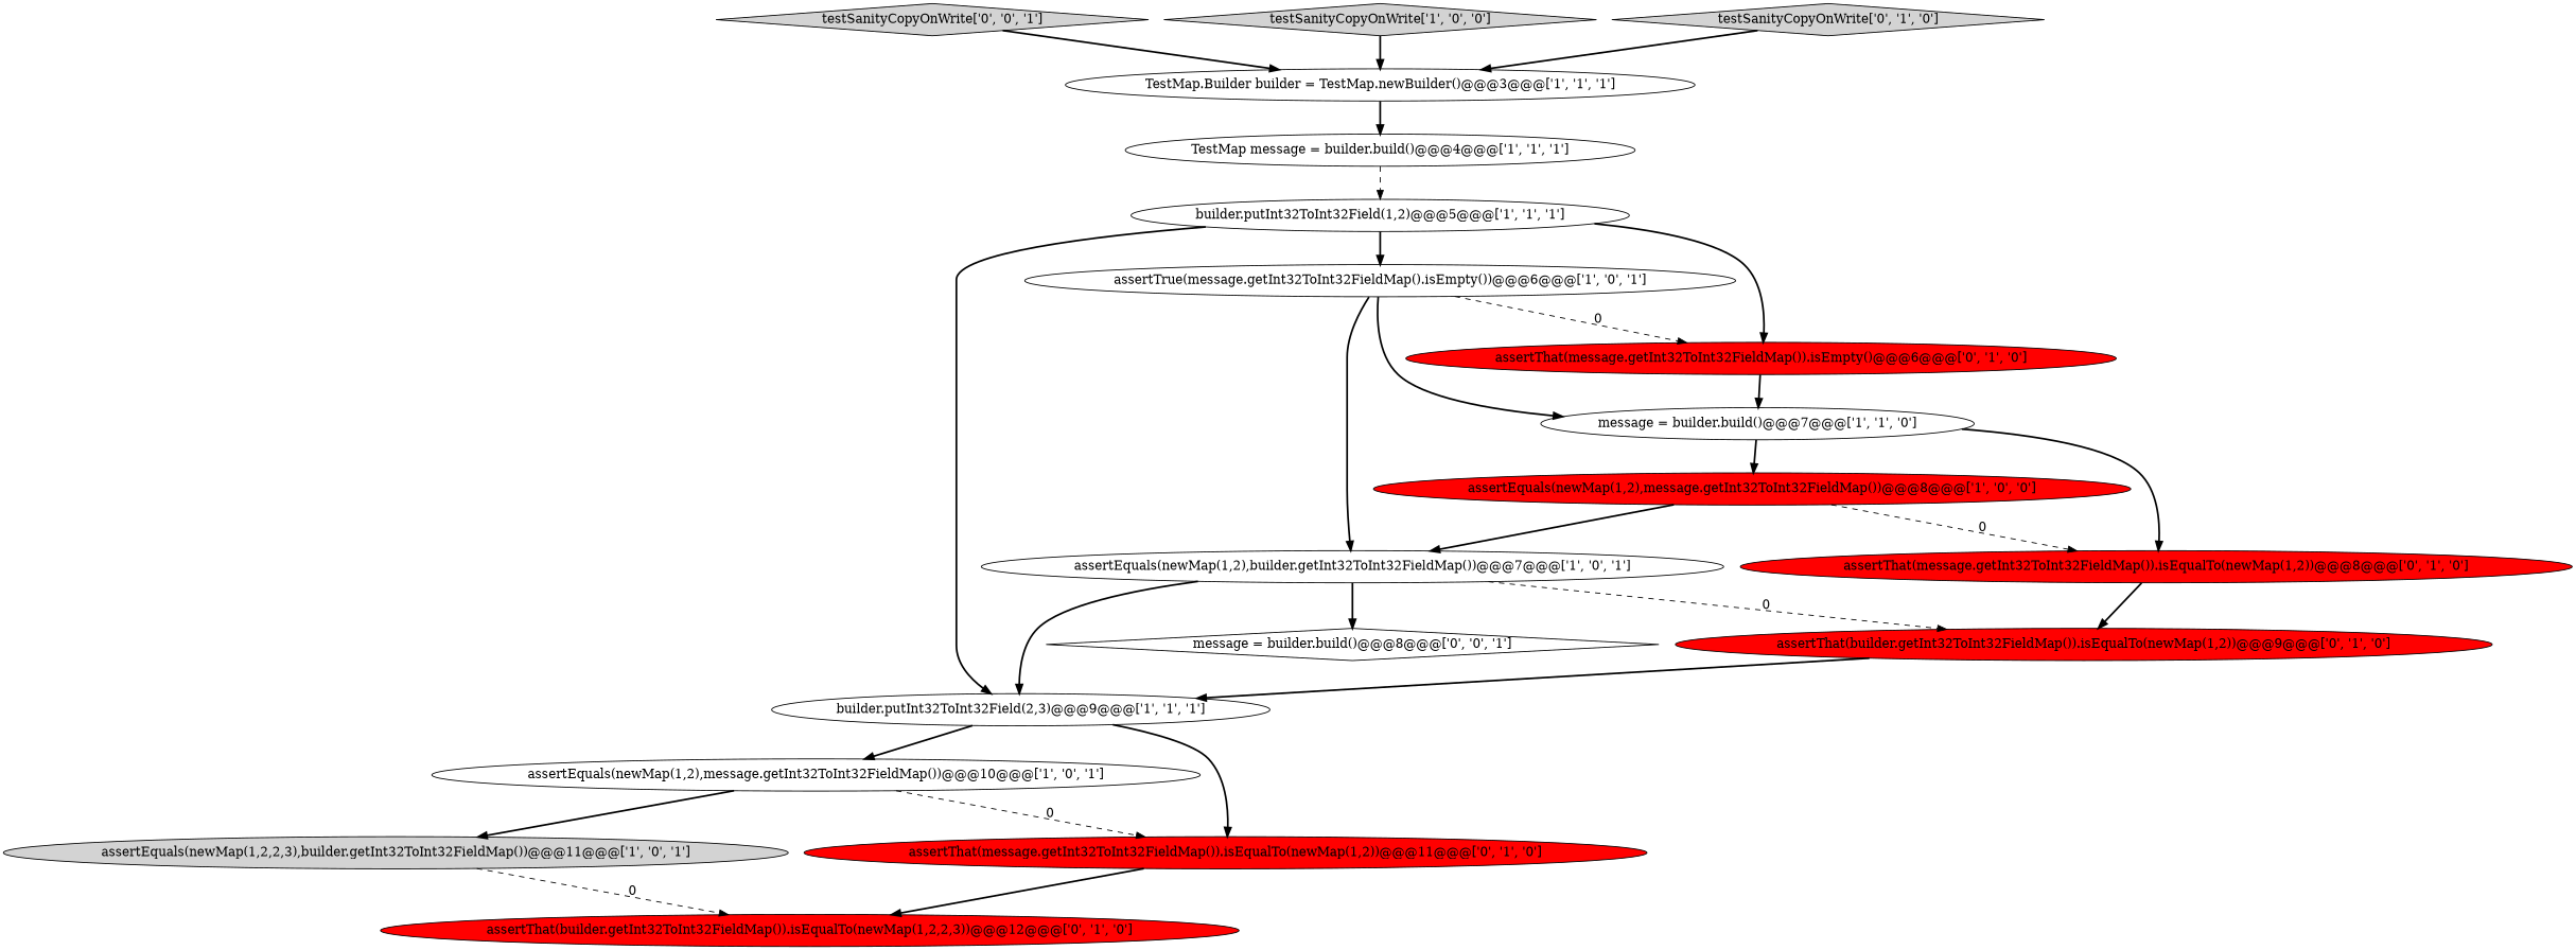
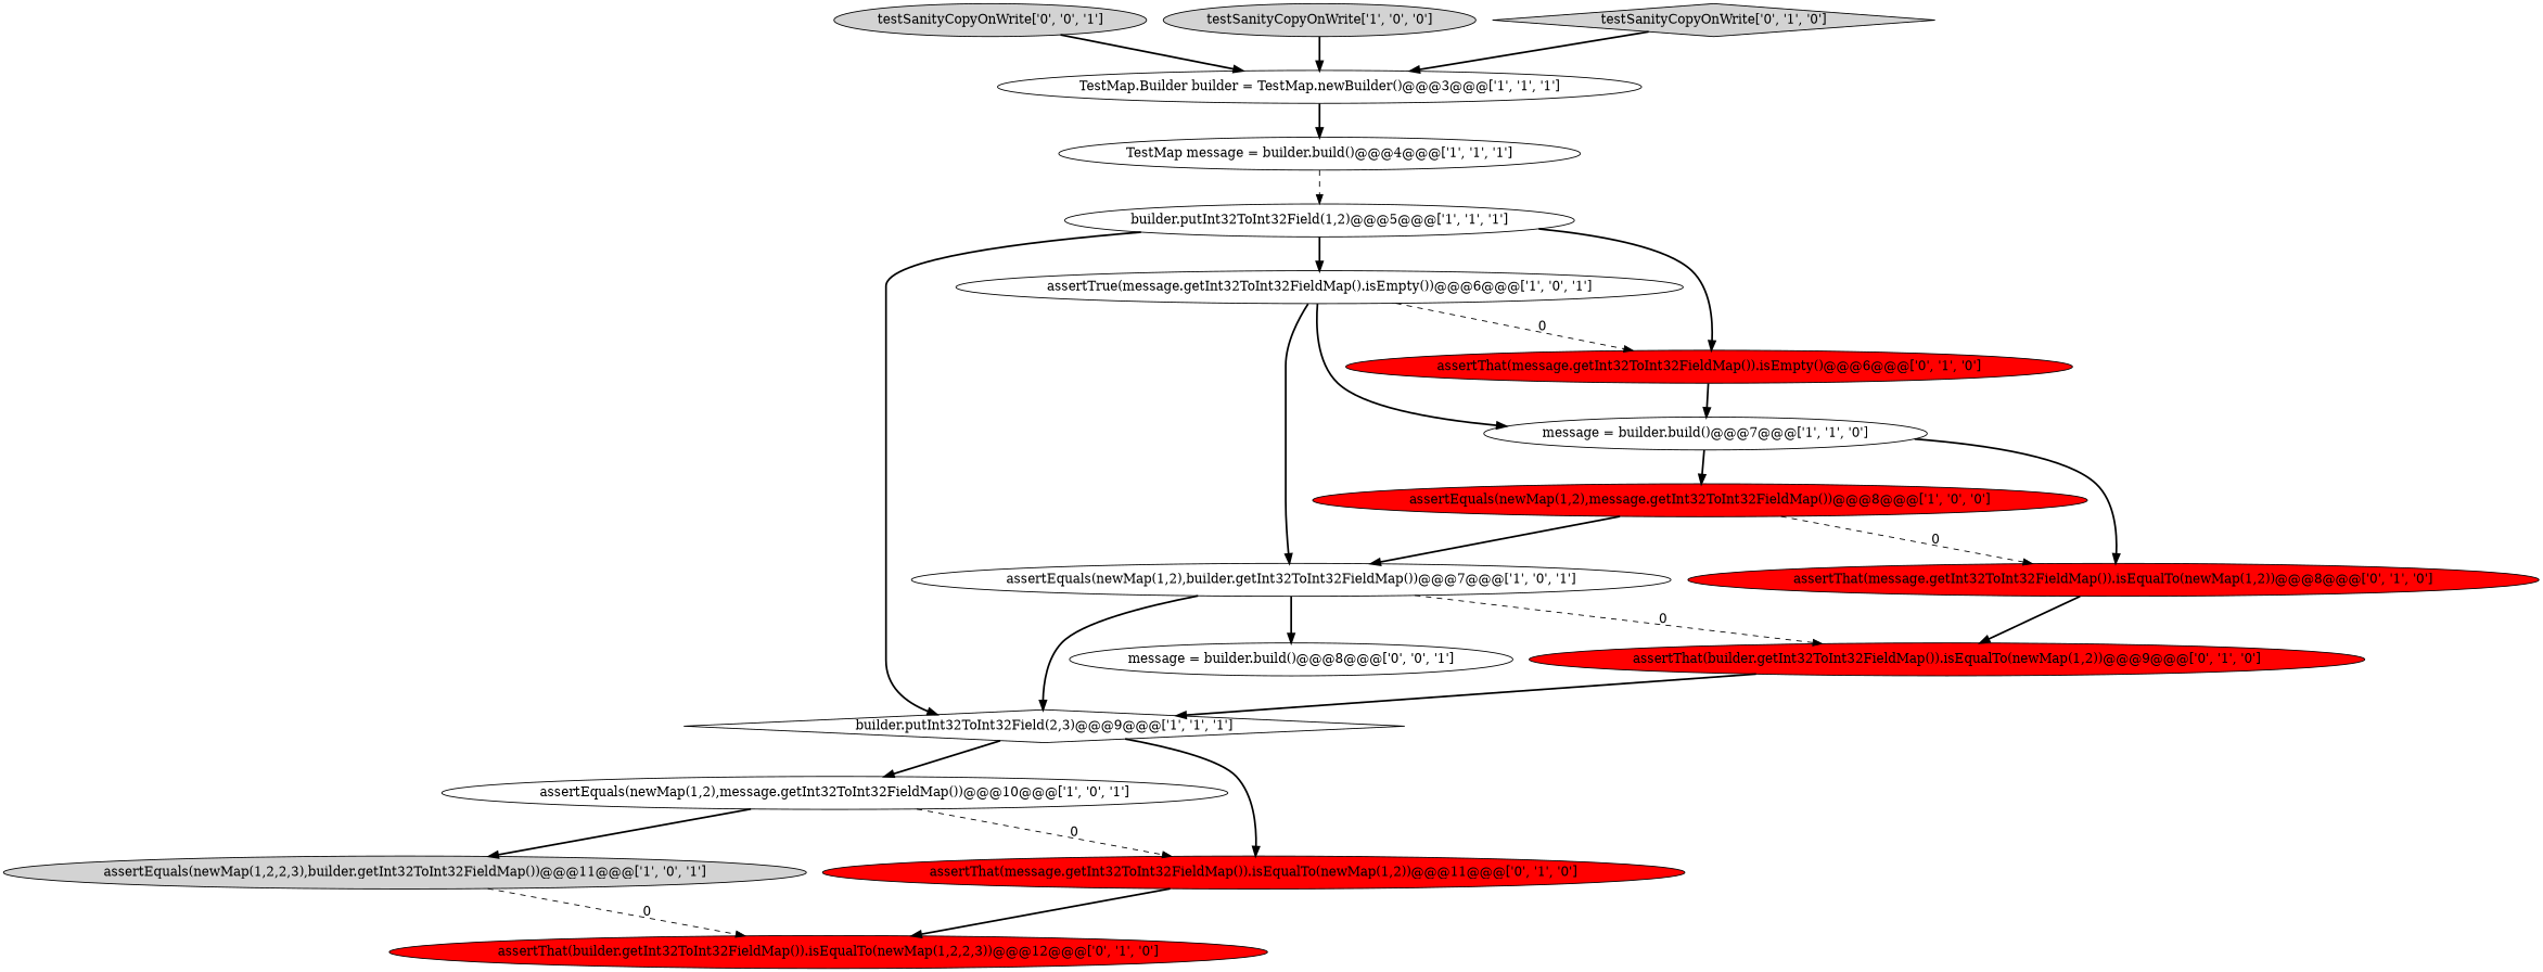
  digraph {
    node [fillcolor=white shape=ellipse style=filled]
    edge [style=bold]
    n1 [fillcolor=lightgray label="assertEquals(newMap(1,2,2,3),builder.getInt32ToInt32FieldMap())@@@11@@@['1', '0', '1']"]
    n2 [fillcolor=red label="assertThat(builder.getInt32ToInt32FieldMap()).isEqualTo(newMap(1,2,2,3))@@@12@@@['0', '1', '0']"]
    n3 [label="builder.putInt32ToInt32Field(1,2)@@@5@@@['1', '1', '1']"]
    n4 [fillcolor=red label="assertThat(message.getInt32ToInt32FieldMap()).isEmpty()@@@6@@@['0', '1', '0']"]
    n5 [label="assertTrue(message.getInt32ToInt32FieldMap().isEmpty())@@@6@@@['1', '0', '1']"]
-   n6 [label="builder.putInt32ToInt32Field(2,3)@@@9@@@['1', '1', '1']"]
+   n6 [label="builder.putInt32ToInt32Field(2,3)@@@9@@@['1', '1', '1']" shape=diamond]
    n7 [label="message = builder.build()@@@7@@@['1', '1', '0']"]
    n8 [label="assertEquals(newMap(1,2),builder.getInt32ToInt32FieldMap())@@@7@@@['1', '0', '1']"]
    n9 [label="assertEquals(newMap(1,2),message.getInt32ToInt32FieldMap())@@@10@@@['1', '0', '1']"]
    n10 [fillcolor=red label="assertThat(message.getInt32ToInt32FieldMap()).isEqualTo(newMap(1,2))@@@11@@@['0', '1', '0']"]
    n11 [fillcolor=red label="assertEquals(newMap(1,2),message.getInt32ToInt32FieldMap())@@@8@@@['1', '0', '0']"]
    n12 [fillcolor=red label="assertThat(message.getInt32ToInt32FieldMap()).isEqualTo(newMap(1,2))@@@8@@@['0', '1', '0']"]
    n13 [fillcolor=red label="assertThat(builder.getInt32ToInt32FieldMap()).isEqualTo(newMap(1,2))@@@9@@@['0', '1', '0']"]
-   n14 [label="message = builder.build()@@@8@@@['0', '0', '1']" shape=diamond]
-   n15 [fillcolor=lightgray label="testSanityCopyOnWrite['0', '0', '1']" shape=diamond]
+   n14 [label="message = builder.build()@@@8@@@['0', '0', '1']"]
+   n15 [fillcolor=lightgray label="testSanityCopyOnWrite['0', '0', '1']"]
    n16 [label="TestMap.Builder builder = TestMap.newBuilder()@@@3@@@['1', '1', '1']"]
    n17 [label="TestMap message = builder.build()@@@4@@@['1', '1', '1']"]
-   n18 [fillcolor=lightgray label="testSanityCopyOnWrite['1', '0', '0']" shape=diamond]
+   n18 [fillcolor=lightgray label="testSanityCopyOnWrite['1', '0', '0']"]
    n19 [fillcolor=lightgray label="testSanityCopyOnWrite['0', '1', '0']" shape=diamond]
    n1 -> n2 [label=0 style=dashed]
    n3 -> n4
    n3 -> n5
    n3 -> n6
    n4 -> n7
    n5 -> n4 [label=0 style=dashed]
    n5 -> n7
    n5 -> n8
    n6 -> n9
    n6 -> n10
    n7 -> n11
    n7 -> n12
    n8 -> n6
    n8 -> n13 [label=0 style=dashed]
    n8 -> n14
    n9 -> n1
    n9 -> n10 [label=0 style=dashed]
    n10 -> n2
    n11 -> n8
    n11 -> n12 [label=0 style=dashed]
    n12 -> n13
    n13 -> n6
    n15 -> n16
    n16 -> n17
    n17 -> n3 [style=dashed]
    n18 -> n16
    n19 -> n16
  }
